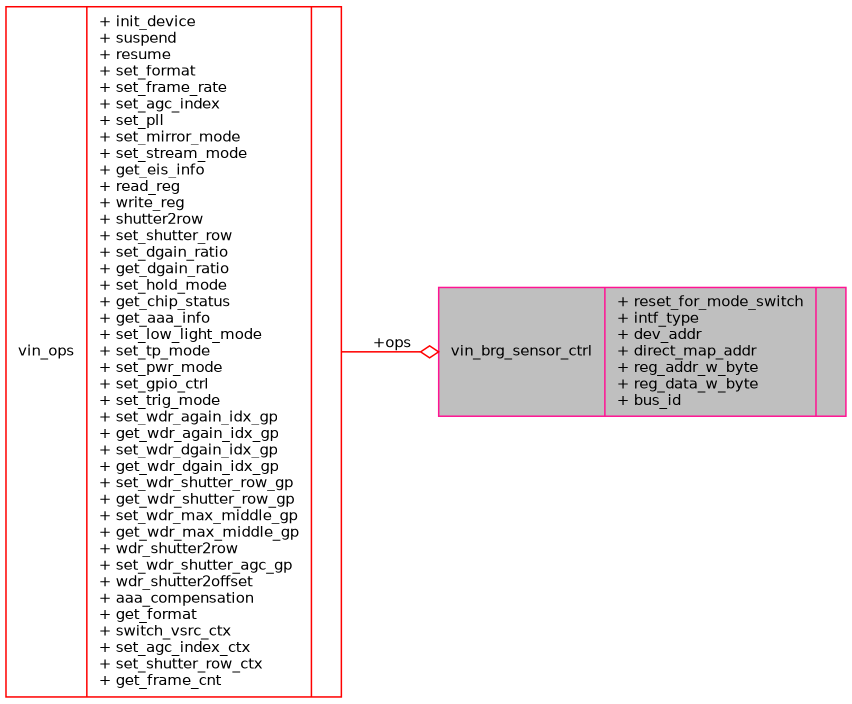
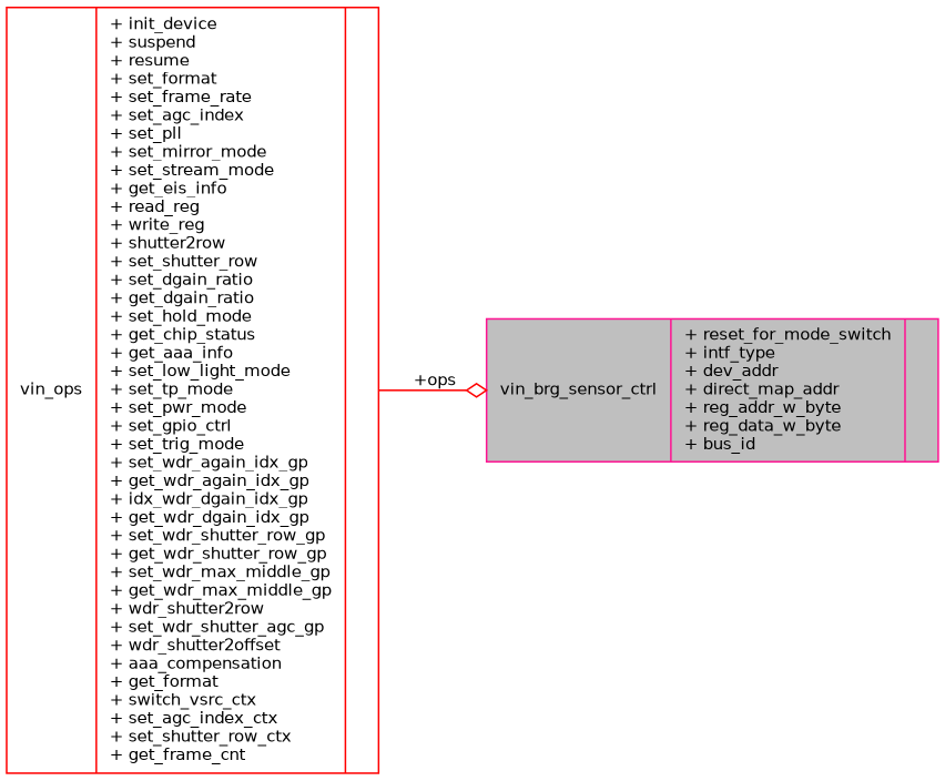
  digraph {
    rankdir=LR
    node [fontname=Helvetica fontsize=10 shape=record]
    n1 [color=deeppink fillcolor=grey75 fontcolor=black height=0.2 label="{vin_brg_sensor_ctrl\n|+ reset_for_mode_switch\l+ intf_type\l+ dev_addr\l+ direct_map_addr\l+ reg_addr_w_byte\l+ reg_data_w_byte\l+ bus_id\l|}" style=filled width=0.4]
-   n2 [color=red height=0.2 label="{vin_ops\n|+ init_device\l+ suspend\l+ resume\l+ set_format\l+ set_frame_rate\l+ set_agc_index\l+ set_pll\l+ set_mirror_mode\l+ set_stream_mode\l+ get_eis_info\l+ read_reg\l+ write_reg\l+ shutter2row\l+ set_shutter_row\l+ set_dgain_ratio\l+ get_dgain_ratio\l+ set_hold_mode\l+ get_chip_status\l+ get_aaa_info\l+ set_low_light_mode\l+ set_tp_mode\l+ set_pwr_mode\l+ set_gpio_ctrl\l+ set_trig_mode\l+ set_wdr_again_idx_gp\l+ get_wdr_again_idx_gp\l+ set_wdr_dgain_idx_gp\l+ get_wdr_dgain_idx_gp\l+ set_wdr_shutter_row_gp\l+ get_wdr_shutter_row_gp\l+ set_wdr_max_middle_gp\l+ get_wdr_max_middle_gp\l+ wdr_shutter2row\l+ set_wdr_shutter_agc_gp\l+ wdr_shutter2offset\l+ aaa_compensation\l+ get_format\l+ switch_vsrc_ctx\l+ set_agc_index_ctx\l+ set_shutter_row_ctx\l+ get_frame_cnt\l|}" width=0.4]
+   n2 [color=red height=0.2 label="{vin_ops\n|+ init_device\l+ suspend\l+ resume\l+ set_format\l+ set_frame_rate\l+ set_agc_index\l+ set_pll\l+ set_mirror_mode\l+ set_stream_mode\l+ get_eis_info\l+ read_reg\l+ write_reg\l+ shutter2row\l+ set_shutter_row\l+ set_dgain_ratio\l+ get_dgain_ratio\l+ set_hold_mode\l+ get_chip_status\l+ get_aaa_info\l+ set_low_light_mode\l+ set_tp_mode\l+ set_pwr_mode\l+ set_gpio_ctrl\l+ set_trig_mode\l+ set_wdr_again_idx_gp\l+ get_wdr_again_idx_gp\l+ idx_wdr_dgain_idx_gp\l+ get_wdr_dgain_idx_gp\l+ set_wdr_shutter_row_gp\l+ get_wdr_shutter_row_gp\l+ set_wdr_max_middle_gp\l+ get_wdr_max_middle_gp\l+ wdr_shutter2row\l+ set_wdr_shutter_agc_gp\l+ wdr_shutter2offset\l+ aaa_compensation\l+ get_format\l+ switch_vsrc_ctx\l+ set_agc_index_ctx\l+ set_shutter_row_ctx\l+ get_frame_cnt\l|}" width=0.4]
    n2 -> n1 [arrowhead=odiamond color=red fontname=Helvetica fontsize=10 label=" +ops" labelfontname=Helvetica labelfontsize=10 style=solid]
  }
